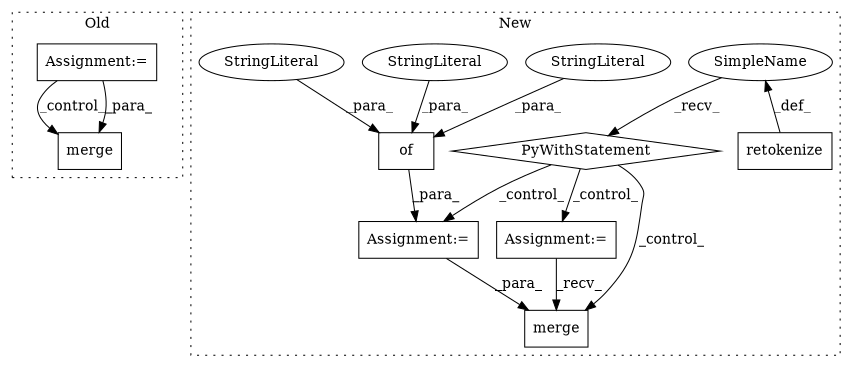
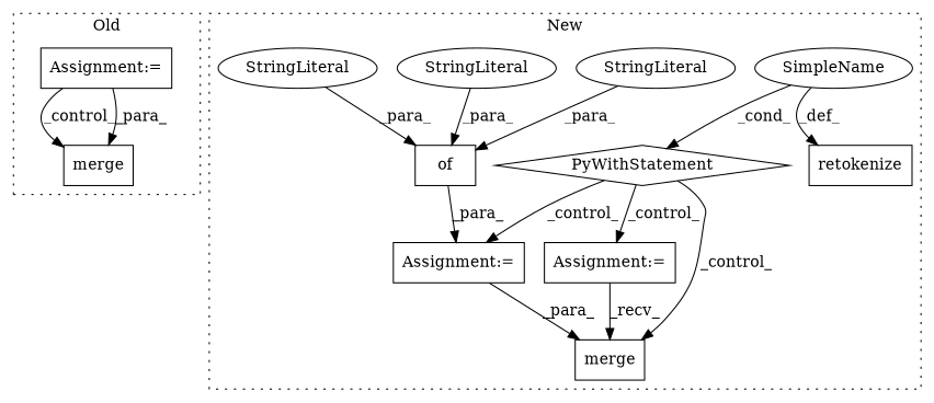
  digraph {
    node [a=32 l="6,1" shape=box]
    n1 [label=merge s="3989,4022"]
    n2 [a=7 l=24 label="Assignment:=" s=3827]
    n3 [label=merge s="3099,3134"]
    n4 [a=7 l=1 label="Assignment:=" s=3030]
    n5 [a=42 label=SimpleName shape=ellipse l=""]
    n6 [l=12 label=retokenize s=2980]
    n7 [l="3,1" label=of s="3035,3078"]
    n8 [a=104 l="10,2" label=PyWithStatement s="2966,2992" shape=diamond]
    n9 [a=45 l=4 label=StringLiteral s=3044 shape=ellipse]
    n10 [a=45 l=3 label=StringLiteral s=3075 shape=ellipse]
    n11 [a=45 l=10 label=StringLiteral s=3064 shape=ellipse]
    n12 [a=7 l=11 label="Assignment:=" s=3006]
    subgraph cluster_1 {
      label=Old
      style=dotted
      n1
      n2
    }
    subgraph cluster_2 {
      label=New
      style=dotted
      n3
      n4
      n5
      n6
      n7
      n8
      n9
      n10
      n11
      n12
    }
    n2 -> n1 [label=_control_]
    n2 -> n1 [label=_para_]
    n4 -> n3 [label=_para_]
-   n5 -> n8 [label=_recv_]
-   n6 -> n5 [label=_def_]
+   n5 -> n8 [label=_cond_]
+   n5 -> n6 [label=_def_]
    n7 -> n4 [label=_para_]
    n8 -> n3 [label=_control_]
    n8 -> n4 [label=_control_]
    n8 -> n12 [label=_control_]
    n9 -> n7 [label=_para_]
    n10 -> n7 [label=_para_]
    n11 -> n7 [label=_para_]
    n12 -> n3 [label=_recv_]
  }
